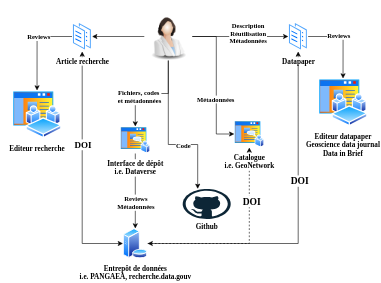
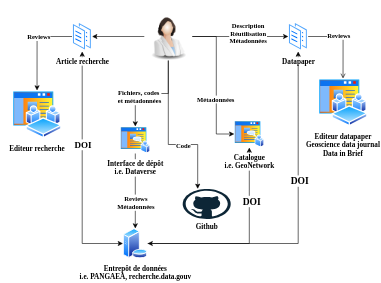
  <mxCell id="0" />
  <mxCell id="1" parent="0" />
  <mxCell id="2" style="edgeStyle=orthogonalEdgeStyle;rounded=0;hachureGap=4;orthogonalLoop=1;jettySize=auto;html=1;fontFamily=Architects Daughter;fontSource=https%3A%2F%2Ffonts.googleapis.com%2Fcss%3Ffamily%3DArchitects%2BDaughter;fontStyle=1" parent="1" source="11" target="14" edge="1"><mxGeometry relative="1" as="geometry" /></mxCell>
  <mxCell id="3" value="Fichiers, codes&amp;nbsp;&lt;div&gt;et métadonnées&lt;/div&gt;" style="edgeLabel;html=1;align=center;verticalAlign=middle;resizable=0;points=[];sketch=1;hachureGap=4;jiggle=2;curveFitting=1;fontFamily=Architects Daughter;fontSource=https%3A%2F%2Ffonts.googleapis.com%2Fcss%3Ffamily%3DArchitects%2BDaughter;fontStyle=1" parent="2" vertex="1" connectable="0"><mxGeometry x="0.228" relative="1" as="geometry"><mxPoint x="-3" y="5" as="offset" /></mxGeometry></mxCell>
  <mxCell id="4" style="edgeStyle=elbowEdgeStyle;rounded=0;hachureGap=4;orthogonalLoop=1;jettySize=auto;html=1;fontFamily=Architects Daughter;fontSource=https%3A%2F%2Ffonts.googleapis.com%2Fcss%3Ffamily%3DArchitects%2BDaughter;fontStyle=1" parent="1" source="11" target="24" edge="1"><mxGeometry relative="1" as="geometry" /></mxCell>
  <mxCell id="5" value="Description&lt;div&gt;Réutilisation&lt;/div&gt;&lt;div&gt;Métadonnées&lt;/div&gt;" style="edgeLabel;html=1;align=center;verticalAlign=middle;resizable=0;points=[];sketch=1;hachureGap=4;jiggle=2;curveFitting=1;fontFamily=Architects Daughter;fontSource=https%3A%2F%2Ffonts.googleapis.com%2Fcss%3Ffamily%3DArchitects%2BDaughter;fontStyle=1" parent="4" vertex="1" connectable="0"><mxGeometry x="-0.272" y="6" relative="1" as="geometry"><mxPoint x="34" as="offset" /></mxGeometry></mxCell>
  <mxCell id="6" style="edgeStyle=orthogonalEdgeStyle;rounded=0;hachureGap=4;orthogonalLoop=1;jettySize=auto;html=1;fontFamily=Architects Daughter;fontSource=https%3A%2F%2Ffonts.googleapis.com%2Fcss%3Ffamily%3DArchitects%2BDaughter;fontStyle=1" parent="1" source="11" target="28" edge="1"><mxGeometry relative="1" as="geometry" /></mxCell>
  <mxCell id="7" style="edgeStyle=elbowEdgeStyle;rounded=0;hachureGap=4;orthogonalLoop=1;jettySize=auto;html=1;fontFamily=Architects Daughter;fontSource=https%3A%2F%2Ffonts.googleapis.com%2Fcss%3Ffamily%3DArchitects%2BDaughter;fontStyle=1" parent="1" source="11" target="30" edge="1"><mxGeometry relative="1" as="geometry"><Array as="points"><mxPoint x="360" y="140" /></Array></mxGeometry></mxCell>
  <mxCell id="8" value="Métadonnées" style="edgeLabel;html=1;align=center;verticalAlign=middle;resizable=0;points=[];sketch=1;hachureGap=4;jiggle=2;curveFitting=1;fontFamily=Architects Daughter;fontSource=https%3A%2F%2Ffonts.googleapis.com%2Fcss%3Ffamily%3DArchitects%2BDaughter;fontStyle=1" parent="7" vertex="1" connectable="0"><mxGeometry x="-0.355" y="-2" relative="1" as="geometry"><mxPoint y="69" as="offset" /></mxGeometry></mxCell>
  <mxCell id="9" style="edgeStyle=orthogonalEdgeStyle;rounded=0;hachureGap=4;orthogonalLoop=1;jettySize=auto;html=1;fontFamily=Architects Daughter;fontSource=https%3A%2F%2Ffonts.googleapis.com%2Fcss%3Ffamily%3DArchitects%2BDaughter;" edge="1" parent="1" source="11" target="31"><mxGeometry relative="1" as="geometry"><Array as="points"><mxPoint x="280" y="240" /><mxPoint x="329" y="240" /></Array></mxGeometry></mxCell>
  <mxCell id="10" value="Code" style="edgeLabel;html=1;align=center;verticalAlign=middle;resizable=0;points=[];sketch=1;hachureGap=4;jiggle=2;curveFitting=1;fontFamily=Architects Daughter;fontSource=https%3A%2F%2Ffonts.googleapis.com%2Fcss%3Ffamily%3DArchitects%2BDaughter;fontStyle=1" vertex="1" connectable="0" parent="9"><mxGeometry x="-0.341" relative="1" as="geometry"><mxPoint x="24" y="54" as="offset" /></mxGeometry></mxCell>
  <mxCell id="11" value="" style="image;html=1;image=img/lib/clip_art/people/Scientist_Woman_128x128.png;sketch=1;hachureGap=4;jiggle=2;curveFitting=1;fontFamily=Architects Daughter;fontSource=https%3A%2F%2Ffonts.googleapis.com%2Fcss%3Ffamily%3DArchitects%2BDaughter;fontStyle=1" parent="1" vertex="1"><mxGeometry x="240" y="20" width="80" height="80" as="geometry" /></mxCell>
  <mxCell id="12" style="edgeStyle=orthogonalEdgeStyle;rounded=0;hachureGap=4;orthogonalLoop=1;jettySize=auto;html=1;fontFamily=Architects Daughter;fontSource=https%3A%2F%2Ffonts.googleapis.com%2Fcss%3Ffamily%3DArchitects%2BDaughter;fontStyle=1" parent="1" source="14" target="21" edge="1"><mxGeometry relative="1" as="geometry" /></mxCell>
  <mxCell id="13" value="Reviews&lt;div&gt;Métadonnées&lt;/div&gt;" style="edgeLabel;html=1;align=center;verticalAlign=middle;resizable=0;points=[];sketch=1;hachureGap=4;jiggle=2;curveFitting=1;fontFamily=Architects Daughter;fontSource=https%3A%2F%2Ffonts.googleapis.com%2Fcss%3Ffamily%3DArchitects%2BDaughter;fontStyle=1" parent="12" vertex="1" connectable="0"><mxGeometry x="0.034" y="1" relative="1" as="geometry"><mxPoint x="-1" y="16" as="offset" /></mxGeometry></mxCell>
  <mxCell id="14" value="Interface de dépôt&lt;div&gt;i.e. Dataverse&lt;/div&gt;" style="image;aspect=fixed;perimeter=ellipsePerimeter;html=1;align=center;shadow=0;dashed=0;spacingTop=3;image=img/lib/active_directory/home_page.svg;sketch=1;hachureGap=4;jiggle=2;curveFitting=1;fontFamily=Architects Daughter;fontSource=https%3A%2F%2Ffonts.googleapis.com%2Fcss%3Ffamily%3DArchitects%2BDaughter;fontStyle=1" parent="1" vertex="1"><mxGeometry x="200" y="210" width="50" height="45" as="geometry" /></mxCell>
  <mxCell id="15" style="edgeStyle=orthogonalEdgeStyle;rounded=0;hachureGap=4;orthogonalLoop=1;jettySize=auto;html=1;fontFamily=Architects Daughter;fontSource=https%3A%2F%2Ffonts.googleapis.com%2Fcss%3Ffamily%3DArchitects%2BDaughter;fontStyle=1;startArrow=classic;startFill=1;" parent="1" source="21" target="28" edge="1"><mxGeometry relative="1" as="geometry" /></mxCell>
  <mxCell id="16" value="&lt;span&gt;&lt;font style=&quot;font-size: 15px;&quot;&gt;DOI&lt;/font&gt;&lt;/span&gt;" style="edgeLabel;html=1;align=center;verticalAlign=middle;resizable=0;points=[];sketch=1;hachureGap=4;jiggle=2;curveFitting=1;fontFamily=Architects Daughter;fontSource=https%3A%2F%2Ffonts.googleapis.com%2Fcss%3Ffamily%3DArchitects%2BDaughter;fontStyle=1" parent="15" vertex="1" connectable="0"><mxGeometry x="0.208" relative="1" as="geometry"><mxPoint x="1" as="offset" /></mxGeometry></mxCell>
- <mxCell id="17" style="edgeStyle=orthogonalEdgeStyle;rounded=0;hachureGap=4;orthogonalLoop=1;jettySize=auto;html=1;fontFamily=Architects Daughter;fontSource=https%3A%2F%2Ffonts.googleapis.com%2Fcss%3Ffamily%3DArchitects%2BDaughter;fontStyle=1;dashed=1;" edge="1" parent="1" source="21" target="30"><mxGeometry relative="1" as="geometry" /></mxCell>
+ <mxCell id="17" style="edgeStyle=orthogonalEdgeStyle;rounded=0;hachureGap=4;orthogonalLoop=1;jettySize=auto;html=1;fontFamily=Architects Daughter;fontSource=https%3A%2F%2Ffonts.googleapis.com%2Fcss%3Ffamily%3DArchitects%2BDaughter;fontStyle=1" edge="1" parent="1" source="21" target="30"><mxGeometry relative="1" as="geometry" /></mxCell>
  <mxCell id="18" value="DOI" style="edgeLabel;html=1;align=center;verticalAlign=middle;resizable=0;points=[];sketch=1;hachureGap=4;jiggle=2;curveFitting=1;fontFamily=Architects Daughter;fontSource=https%3A%2F%2Ffonts.googleapis.com%2Fcss%3Ffamily%3DArchitects%2BDaughter;fontSize=16;fontStyle=1" vertex="1" connectable="0" parent="17"><mxGeometry x="0.459" y="-3" relative="1" as="geometry"><mxPoint as="offset" /></mxGeometry></mxCell>
  <mxCell id="19" style="edgeStyle=orthogonalEdgeStyle;rounded=0;hachureGap=4;orthogonalLoop=1;jettySize=auto;html=1;fontFamily=Architects Daughter;fontSource=https%3A%2F%2Ffonts.googleapis.com%2Fcss%3Ffamily%3DArchitects%2BDaughter;fontStyle=1;startArrow=classic;startFill=1;" edge="1" parent="1" source="21" target="24"><mxGeometry relative="1" as="geometry" /></mxCell>
  <mxCell id="20" value="&lt;font style=&quot;font-size: 16px;&quot;&gt;&lt;span&gt;DOI&lt;/span&gt;&lt;/font&gt;" style="edgeLabel;html=1;align=center;verticalAlign=middle;resizable=0;points=[];sketch=1;hachureGap=4;jiggle=2;curveFitting=1;fontFamily=Architects Daughter;fontSource=https%3A%2F%2Ffonts.googleapis.com%2Fcss%3Ffamily%3DArchitects%2BDaughter;fontStyle=1" vertex="1" connectable="0" parent="19"><mxGeometry x="0.248" y="-1" relative="1" as="geometry"><mxPoint x="1" as="offset" /></mxGeometry></mxCell>
  <mxCell id="21" value="Entrepôt de données&lt;div&gt;i.e. PANGAEA, recherche.data.gouv&lt;/div&gt;" style="image;aspect=fixed;perimeter=ellipsePerimeter;html=1;align=center;shadow=0;dashed=0;spacingTop=3;image=img/lib/active_directory/database_server.svg;sketch=1;hachureGap=4;jiggle=2;curveFitting=1;fontFamily=Architects Daughter;fontSource=https%3A%2F%2Ffonts.googleapis.com%2Fcss%3Ffamily%3DArchitects%2BDaughter;fontStyle=1" parent="1" vertex="1"><mxGeometry x="204.5" y="380" width="41" height="50" as="geometry" /></mxCell>
- <mxCell id="22" style="edgeStyle=orthogonalEdgeStyle;rounded=0;hachureGap=4;orthogonalLoop=1;jettySize=auto;html=1;fontFamily=Architects Daughter;fontSource=https%3A%2F%2Ffonts.googleapis.com%2Fcss%3Ffamily%3DArchitects%2BDaughter;fontStyle=1" parent="1" source="24" target="25" edge="1"><mxGeometry relative="1" as="geometry" /></mxCell>
+ <mxCell id="22" style="edgeStyle=orthogonalEdgeStyle;rounded=0;hachureGap=4;orthogonalLoop=1;jettySize=auto;html=1;fontFamily=Architects Daughter;fontSource=https%3A%2F%2Ffonts.googleapis.com%2Fcss%3Ffamily%3DArchitects%2BDaughter;fontStyle=1;endArrow=open;" parent="1" source="24" target="25" edge="1"><mxGeometry relative="1" as="geometry" /></mxCell>
  <mxCell id="23" value="Reviews" style="edgeLabel;html=1;align=center;verticalAlign=middle;resizable=0;points=[];sketch=1;hachureGap=4;jiggle=2;curveFitting=1;fontFamily=Architects Daughter;fontSource=https%3A%2F%2Ffonts.googleapis.com%2Fcss%3Ffamily%3DArchitects%2BDaughter;fontStyle=1" parent="22" vertex="1" connectable="0"><mxGeometry x="-0.216" y="2" relative="1" as="geometry"><mxPoint as="offset" /></mxGeometry></mxCell>
  <mxCell id="24" value="Datapaper" style="image;aspect=fixed;perimeter=ellipsePerimeter;html=1;align=center;shadow=0;dashed=0;spacingTop=3;image=img/lib/active_directory/documents.svg;sketch=1;hachureGap=4;jiggle=2;curveFitting=1;fontFamily=Architects Daughter;fontSource=https%3A%2F%2Ffonts.googleapis.com%2Fcss%3Ffamily%3DArchitects%2BDaughter;fontStyle=1" parent="1" vertex="1"><mxGeometry x="480" y="35" width="33" height="50" as="geometry" /></mxCell>
  <mxCell id="25" value="Editeur datapaper&lt;div&gt;Geoscience data journal&lt;/div&gt;&lt;div&gt;Data in Brief&lt;/div&gt;" style="image;aspect=fixed;perimeter=ellipsePerimeter;html=1;align=center;shadow=0;dashed=0;spacingTop=3;image=img/lib/active_directory/workspace_site.svg;sketch=1;hachureGap=4;jiggle=2;curveFitting=1;fontFamily=Architects Daughter;fontSource=https%3A%2F%2Ffonts.googleapis.com%2Fcss%3Ffamily%3DArchitects%2BDaughter;fontStyle=1" parent="1" vertex="1"><mxGeometry x="530" y="130" width="82.47" height="80" as="geometry" /></mxCell>
  <mxCell id="26" style="edgeStyle=orthogonalEdgeStyle;rounded=0;hachureGap=4;orthogonalLoop=1;jettySize=auto;html=1;fontFamily=Architects Daughter;fontSource=https%3A%2F%2Ffonts.googleapis.com%2Fcss%3Ffamily%3DArchitects%2BDaughter;fontStyle=1" parent="1" source="28" target="29" edge="1"><mxGeometry relative="1" as="geometry" /></mxCell>
  <mxCell id="27" value="Reviews" style="edgeLabel;html=1;align=center;verticalAlign=middle;resizable=0;points=[];sketch=1;hachureGap=4;jiggle=2;curveFitting=1;fontFamily=Architects Daughter;fontSource=https%3A%2F%2Ffonts.googleapis.com%2Fcss%3Ffamily%3DArchitects%2BDaughter;fontStyle=1" parent="26" vertex="1" connectable="0"><mxGeometry x="-0.239" relative="1" as="geometry"><mxPoint as="offset" /></mxGeometry></mxCell>
  <mxCell id="28" value="Article recherche" style="image;aspect=fixed;perimeter=ellipsePerimeter;html=1;align=center;shadow=0;dashed=0;spacingTop=3;image=img/lib/active_directory/documents.svg;sketch=1;hachureGap=4;jiggle=2;curveFitting=1;fontFamily=Architects Daughter;fontSource=https%3A%2F%2Ffonts.googleapis.com%2Fcss%3Ffamily%3DArchitects%2BDaughter;fontStyle=1" parent="1" vertex="1"><mxGeometry x="120" y="35" width="33" height="50" as="geometry" /></mxCell>
  <mxCell id="29" value="&lt;div&gt;&lt;div&gt;Editeur recherche&lt;/div&gt;&lt;/div&gt;" style="image;aspect=fixed;perimeter=ellipsePerimeter;html=1;align=center;shadow=0;dashed=0;spacingTop=3;image=img/lib/active_directory/workspace_site.svg;sketch=1;hachureGap=4;jiggle=2;curveFitting=1;fontFamily=Architects Daughter;fontSource=https%3A%2F%2Ffonts.googleapis.com%2Fcss%3Ffamily%3DArchitects%2BDaughter;fontStyle=1" parent="1" vertex="1"><mxGeometry x="20" y="150" width="82.47" height="80" as="geometry" /></mxCell>
  <mxCell id="30" value="Catalogue&lt;div&gt;i.e. GeoNetwork&lt;/div&gt;" style="image;aspect=fixed;perimeter=ellipsePerimeter;html=1;align=center;shadow=0;dashed=0;spacingTop=3;image=img/lib/active_directory/home_page.svg;sketch=1;hachureGap=4;jiggle=2;curveFitting=1;fontFamily=Architects Daughter;fontSource=https%3A%2F%2Ffonts.googleapis.com%2Fcss%3Ffamily%3DArchitects%2BDaughter;fontStyle=1" parent="1" vertex="1"><mxGeometry x="390" y="200" width="50" height="45" as="geometry" /></mxCell>
  <mxCell id="31" value="Github" style="dashed=0;outlineConnect=0;html=1;align=center;labelPosition=center;verticalLabelPosition=bottom;verticalAlign=top;shape=mxgraph.weblogos.github;hachureGap=4;fontFamily=Architects Daughter;fontSource=https%3A%2F%2Ffonts.googleapis.com%2Fcss%3Ffamily%3DArchitects%2BDaughter;fontStyle=1" vertex="1" parent="1"><mxGeometry x="304" y="314" width="80" height="50" as="geometry" /></mxCell>
